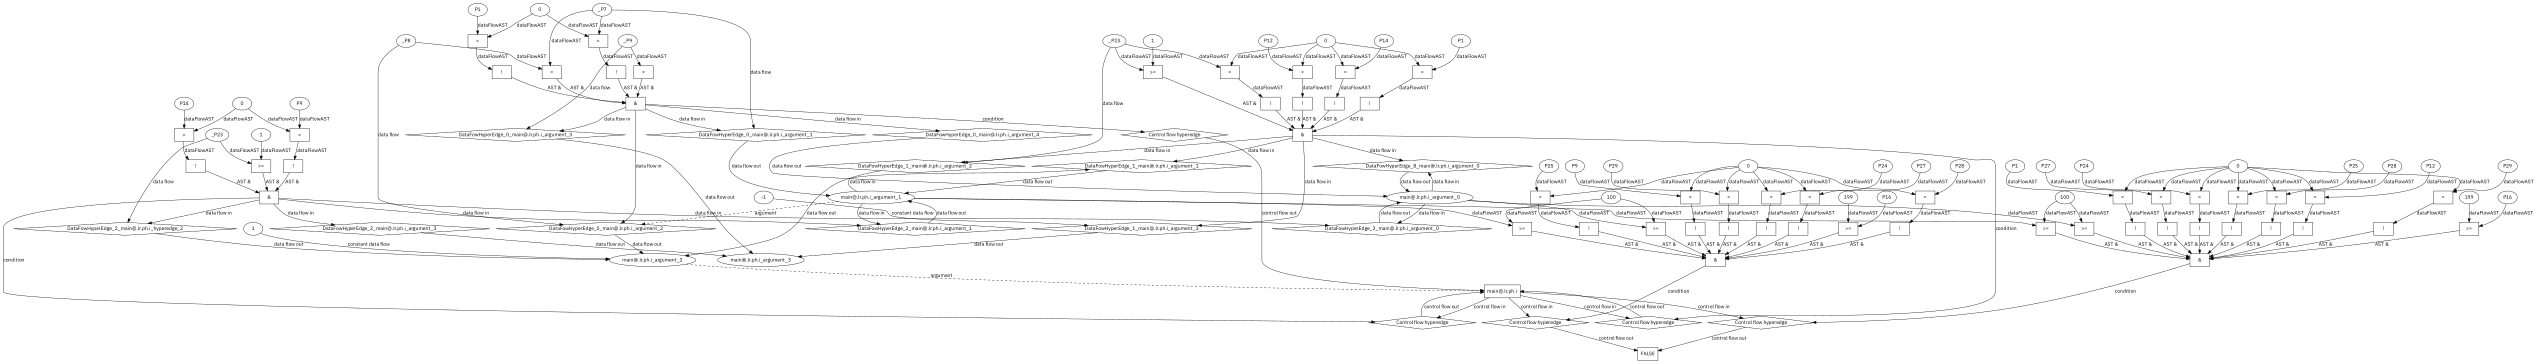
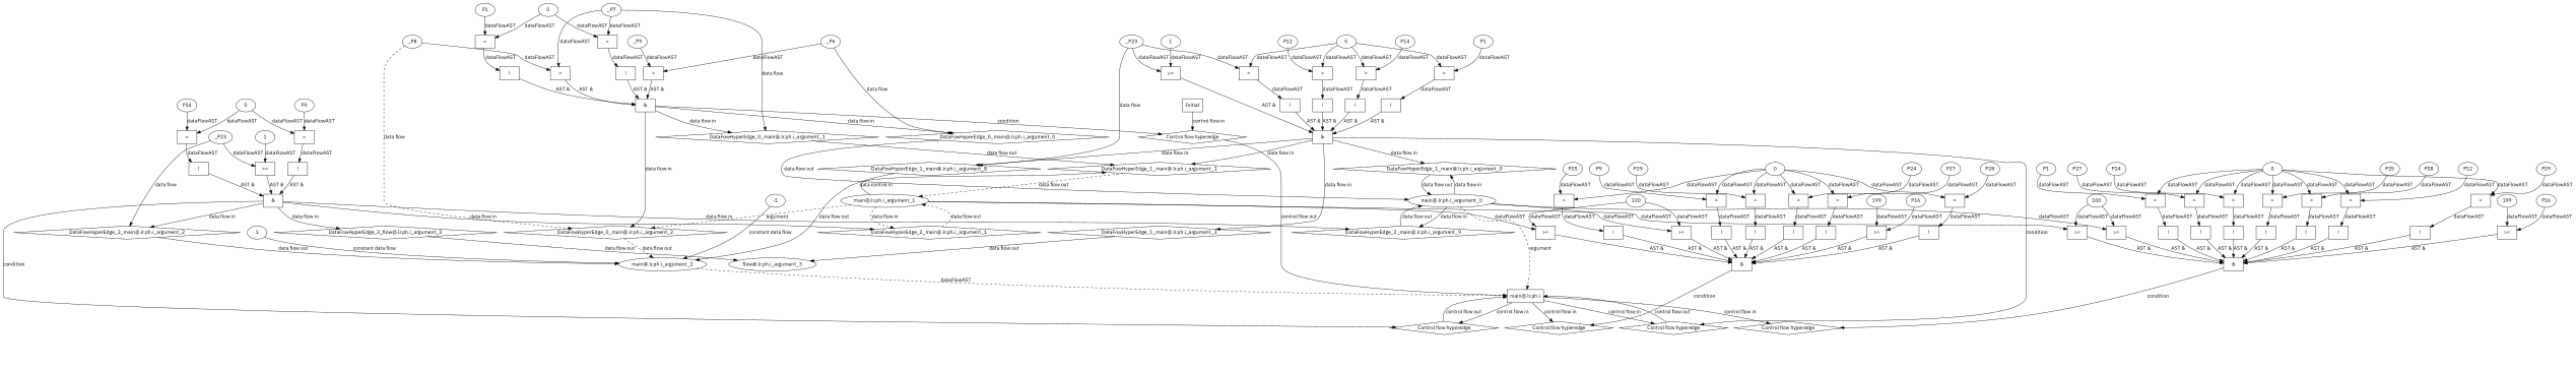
  digraph {
    fontname="IBM Plex Sans"
    node [fontname="IBM Plex Sans" shape=rect]
    edge [fontname="IBM Plex Sans"]
    n1 [label="main@.lr.ph.i" nodeName="main@.lr.ph.i"]
    n2 [label="Control flow hyperedge" nodeName=ControlFowHyperEdge_1 shape=diamond]
    n3 [label="Control flow hyperedge" nodeName=ControlFowHyperEdge_2 shape=diamond]
    n4 [label="Control flow hyperedge" nodeName=ControlFowHyperEdge_3 shape=diamond]
    n5 [label="Control flow hyperedge" nodeName=ControlFowHyperEdge_4 shape=diamond]
-   n6 [label=FALSE nodeName=FALSE]
+   n7 [label=Initial nodeName=Initial]
    n8 [label="Control flow hyperedge" nodeName=ControlFowHyperEdge_0 shape=diamond]
    n9 [label="main@.lr.ph.i_argument_0" nodeName=argument0 shape=oval]
    n10 [label=">=" nodeName="xxxFALSE___main@.lr.ph.i_3xxxguard4_node_0"]
    n11 [label=">=" nodeName="xxxFALSE___main@.lr.ph.i_4xxxguard5_node_0"]
-   n12 [label="DataFowHyperEdge_8_main@.lr.ph.i_argument_0" nodeName="DataFowHyperEdge_1_main@.lr.ph.i_argument_0" shape=diamond]
-   n13 [label="DataFowHyperEdge_2_main@.lr.ph.i_argument_0" nodeName="DataFowHyperEdge_2_main@.lr.ph.i_argument_0" shape=diamond]
+   n12 [label="DataFowHyperEdge_1_main@.lr.ph.i_argument_0" nodeName="DataFowHyperEdge_1_main@.lr.ph.i_argument_0" shape=diamond]
+   n13 [label="DataFowHyperEdge_2_main@.lr.ph.i_argument_9" nodeName="DataFowHyperEdge_2_main@.lr.ph.i_argument_0" shape=diamond]
    n14 [label="&" nodeName="xxxFALSE___main@.lr.ph.i_3xxx_and"]
    n15 [label="&" nodeName="xxxFALSE___main@.lr.ph.i_4xxx_and"]
    n16 [label="main@.lr.ph.i_argument_1" nodeName=argument1 shape=oval]
    n17 [label=">=" nodeName="xxxFALSE___main@.lr.ph.i_3xxxguard6_node_0"]
    n18 [label=">=" nodeName="xxxFALSE___main@.lr.ph.i_4xxxguard7_node_0"]
    n19 [label="DataFowHyperEdge_1_main@.lr.ph.i_argument_1" nodeName="DataFowHyperEdge_1_main@.lr.ph.i_argument_1" shape=diamond]
    n20 [label="DataFowHyperEdge_2_main@.lr.ph.i_argument_1" nodeName="DataFowHyperEdge_2_main@.lr.ph.i_argument_1" shape=diamond]
    n21 [label="DataFowHyperEdge_0_main@.lr.ph.i_argument_2" nodeName="DataFowHyperEdge_0_main@.lr.ph.i_argument_2" shape=diamond]
    n22 [label="main@.lr.ph.i_argument_2" nodeName=argument2 shape=oval]
-   n23 [label="main@.lr.ph.i_argument_3" nodeName=argument3 shape=oval]
+   n23 [label="flow@.lr.ph.i_argument_3" nodeName=argument3 shape=oval]
    n24 [label="&" nodeName="xxxmain@.lr.ph.i___Initial_0xxx_and"]
-   n25 [label="DataFowHyperEdge_0_main@.lr.ph.i_argument_4" nodeName="DataFowHyperEdge_0_main@.lr.ph.i_argument_0" shape=diamond]
+   n25 [label="DataFowHyperEdge_0_main@.lr.ph.i_argument_0" nodeName="DataFowHyperEdge_0_main@.lr.ph.i_argument_0" shape=diamond]
    n26 [label="DataFowHyperEdge_0_main@.lr.ph.i_argument_1" nodeName="DataFowHyperEdge_0_main@.lr.ph.i_argument_1" shape=diamond]
-   n27 [label="DataFowHyperEdge_0_main@.lr.ph.i_argument_3" nodeName="DataFowHyperEdge_0_main@.lr.ph.i_argument_3" shape=diamond]
    n28 [label="!" nodeName="xxxmain@.lr.ph.i___Initial_0xxxguard_0_node_0"]
    n29 [label="=" nodeName="xxxmain@.lr.ph.i___Initial_0xxxguard_0_node_1"]
    n30 [label=0 nodeName="xxxmain@.lr.ph.i___Initial_0xxxguard_0_node_3" shape=""]
    n31 [label="=" nodeName="xxxmain@.lr.ph.i___Initial_0xxxguard1_node_1"]
    n32 [label="!" nodeName="xxxmain@.lr.ph.i___Initial_0xxxguard1_node_0"]
    n33 [label=_P7 nodeName="xxxmain@.lr.ph.i___Initial_0xxxdataFlow1_node_0" shape=""]
    n34 [label="=" nodeName="xxxmain@.lr.ph.i___Initial_0xxxguard3_node_0"]
    n35 [label=P1 nodeName="xxxmain@.lr.ph.i___Initial_0xxxguard1_node_2" shape=""]
    n36 [label="=" nodeName="xxxmain@.lr.ph.i___Initial_0xxxguard2_node_0"]
+   n37 [label=_P6 nodeName="xxxmain@.lr.ph.i___Initial_0xxxdataFlow_0_node_0" shape=""]
    n38 [label=_P9 nodeName="xxxmain@.lr.ph.i___Initial_0xxxdataFlow3_node_0" shape=""]
    n39 [label=_P8 nodeName="xxxmain@.lr.ph.i___Initial_0xxxdataFlow2_node_0" shape=""]
    n40 [label="&" nodeName="xxxmain@.lr.ph.i___main@.lr.ph.i_1xxx_and"]
-   n41 [label="DataFowHyperEdge_1_main@.lr.ph.i_argument_2" nodeName="DataFowHyperEdge_1_main@.lr.ph.i_argument_2" shape=diamond]
+   n41 [label="DataFowHyperEdge_1_main@.lr.ph.i_argument_8" nodeName="DataFowHyperEdge_1_main@.lr.ph.i_argument_2" shape=diamond]
    n42 [label="DataFowHyperEdge_1_main@.lr.ph.i_argument_3" nodeName="DataFowHyperEdge_1_main@.lr.ph.i_argument_3" shape=diamond]
    n43 [label="!" nodeName="xxxmain@.lr.ph.i___main@.lr.ph.i_1xxxguard2_node_0"]
    n44 [label="=" nodeName="xxxmain@.lr.ph.i___main@.lr.ph.i_1xxxguard2_node_1"]
    n45 [label=P12 nodeName="xxxmain@.lr.ph.i___main@.lr.ph.i_1xxxguard2_node_2" shape=""]
    n46 [label=0 nodeName="xxxmain@.lr.ph.i___main@.lr.ph.i_1xxxguard1_node_3" shape=""]
    n47 [label="=" nodeName="xxxmain@.lr.ph.i___main@.lr.ph.i_1xxxguard3_node_1"]
    n48 [label="=" nodeName="xxxmain@.lr.ph.i___main@.lr.ph.i_1xxxguard1_node_1"]
    n49 [label="=" nodeName="xxxmain@.lr.ph.i___main@.lr.ph.i_1xxxguard4_node_1"]
    n50 [label="!" nodeName="xxxmain@.lr.ph.i___main@.lr.ph.i_1xxxguard3_node_0"]
    n51 [label="!" nodeName="xxxmain@.lr.ph.i___main@.lr.ph.i_1xxxguard1_node_0"]
    n52 [label="!" nodeName="xxxmain@.lr.ph.i___main@.lr.ph.i_1xxxguard4_node_0"]
    n53 [label=">=" nodeName="xxxmain@.lr.ph.i___main@.lr.ph.i_1xxxguard_0_node_0"]
    n54 [label=1 nodeName="xxxmain@.lr.ph.i___main@.lr.ph.i_1xxxguard_0_node_1" shape=""]
    n55 [label=_P23 nodeName="xxxmain@.lr.ph.i___main@.lr.ph.i_1xxxdataFlow_0_node_0" shape=""]
    n56 [label=P14 nodeName="xxxmain@.lr.ph.i___main@.lr.ph.i_1xxxguard3_node_2" shape=""]
    n57 [label=P1 nodeName="xxxmain@.lr.ph.i___main@.lr.ph.i_1xxxguard1_node_2" shape=""]
    n58 [label="&" nodeName="xxxmain@.lr.ph.i___main@.lr.ph.i_2xxx_and"]
-   n59 [label="DataFowHyperEdge_2_main@.lr.ph.i_hyperedge_2" nodeName="DataFowHyperEdge_2_main@.lr.ph.i_argument_2" shape=diamond]
-   n60 [label="DataFowHyperEdge_2_main@.lr.ph.i_argument_3" nodeName="DataFowHyperEdge_2_main@.lr.ph.i_argument_3" shape=diamond]
+   n59 [label="DataFowHyperEdge_2_main@.lr.ph.i_argument_2" nodeName="DataFowHyperEdge_2_main@.lr.ph.i_argument_2" shape=diamond]
+   n60 [label="DataFowHyperEdge_2_flow@.lr.ph.i_argument_3" nodeName="DataFowHyperEdge_2_main@.lr.ph.i_argument_3" shape=diamond]
    n61 [label="!" nodeName="xxxmain@.lr.ph.i___main@.lr.ph.i_2xxxguard_0_node_0"]
    n62 [label="=" nodeName="xxxmain@.lr.ph.i___main@.lr.ph.i_2xxxguard_0_node_1"]
    n63 [label=P9 nodeName="xxxmain@.lr.ph.i___main@.lr.ph.i_2xxxguard_0_node_2" shape=""]
    n64 [label=0 nodeName="xxxmain@.lr.ph.i___main@.lr.ph.i_2xxxguard_0_node_3" shape=""]
    n65 [label="=" nodeName="xxxmain@.lr.ph.i___main@.lr.ph.i_2xxxguard1_node_1"]
    n66 [label="!" nodeName="xxxmain@.lr.ph.i___main@.lr.ph.i_2xxxguard1_node_0"]
    n67 [label=P14 nodeName="xxxmain@.lr.ph.i___main@.lr.ph.i_2xxxguard1_node_2" shape=""]
    n68 [label=">=" nodeName="xxxmain@.lr.ph.i___main@.lr.ph.i_2xxxguard2_node_0"]
    n69 [label=1 nodeName="xxxmain@.lr.ph.i___main@.lr.ph.i_2xxxguard2_node_2" shape=""]
    n70 [label=_P23 nodeName="xxxmain@.lr.ph.i___main@.lr.ph.i_2xxxdataFlow_0_node_0" shape=""]
    n71 [label=100 nodeName="xxxFALSE___main@.lr.ph.i_3xxxguard4_node_2" shape=""]
    n72 [label="!" nodeName="xxxFALSE___main@.lr.ph.i_3xxxguard5_node_0"]
    n73 [label="=" nodeName="xxxFALSE___main@.lr.ph.i_3xxxguard5_node_1"]
    n74 [label=P24 nodeName="xxxFALSE___main@.lr.ph.i_3xxxguard5_node_2" shape=""]
    n75 [label=0 nodeName="xxxFALSE___main@.lr.ph.i_3xxxguard1_node_3" shape=""]
    n76 [label="=" nodeName="xxxFALSE___main@.lr.ph.i_3xxxguard2_node_1"]
    n77 [label="=" nodeName="xxxFALSE___main@.lr.ph.i_3xxxguard3_node_1"]
    n78 [label="=" nodeName="xxxFALSE___main@.lr.ph.i_3xxxguard7_node_1"]
    n79 [label="=" nodeName="xxxFALSE___main@.lr.ph.i_3xxxguard8_node_1"]
    n80 [label="=" nodeName="xxxFALSE___main@.lr.ph.i_3xxxguard9_node_1"]
    n81 [label="=" nodeName="xxxFALSE___main@.lr.ph.i_3xxxguard1_node_1"]
    n82 [label="!" nodeName="xxxFALSE___main@.lr.ph.i_3xxxguard2_node_0"]
    n83 [label="!" nodeName="xxxFALSE___main@.lr.ph.i_3xxxguard3_node_0"]
    n84 [label="!" nodeName="xxxFALSE___main@.lr.ph.i_3xxxguard7_node_0"]
    n85 [label="!" nodeName="xxxFALSE___main@.lr.ph.i_3xxxguard8_node_0"]
    n86 [label="!" nodeName="xxxFALSE___main@.lr.ph.i_3xxxguard9_node_0"]
    n87 [label="!" nodeName="xxxFALSE___main@.lr.ph.i_3xxxguard1_node_0"]
    n88 [label=P1 nodeName="xxxFALSE___main@.lr.ph.i_3xxxguard2_node_2" shape=""]
    n89 [label=P27 nodeName="xxxFALSE___main@.lr.ph.i_3xxxguard3_node_2" shape=""]
    n90 [label=">=" nodeName="xxxFALSE___main@.lr.ph.i_3xxxguard_0_node_0"]
    n91 [label=199 nodeName="xxxFALSE___main@.lr.ph.i_3xxxguard_0_node_1" shape=""]
    n92 [label=P16 nodeName="xxxFALSE___main@.lr.ph.i_3xxxguard_0_node_2" shape=""]
    n93 [label=P25 nodeName="xxxFALSE___main@.lr.ph.i_3xxxguard7_node_2" shape=""]
    n94 [label=P12 nodeName="xxxFALSE___main@.lr.ph.i_3xxxguard8_node_2" shape=""]
    n95 [label=P28 nodeName="xxxFALSE___main@.lr.ph.i_3xxxguard9_node_2" shape=""]
    n96 [label=P29 nodeName="xxxFALSE___main@.lr.ph.i_3xxxguard1_node_2" shape=""]
    n97 [label="!" nodeName="xxxFALSE___main@.lr.ph.i_4xxxguard_0_node_0"]
    n98 [label="=" nodeName="xxxFALSE___main@.lr.ph.i_4xxxguard_0_node_1"]
    n99 [label=P29 nodeName="xxxFALSE___main@.lr.ph.i_4xxxguard_0_node_2" shape=""]
    n100 [label=0 nodeName="xxxFALSE___main@.lr.ph.i_4xxxguard_0_node_3" shape=""]
    n101 [label="=" nodeName="xxxFALSE___main@.lr.ph.i_4xxxguard2_node_1"]
    n102 [label="=" nodeName="xxxFALSE___main@.lr.ph.i_4xxxguard6_node_1"]
    n103 [label="=" nodeName="xxxFALSE___main@.lr.ph.i_4xxxguard1_node_1"]
    n104 [label="=" nodeName="xxxFALSE___main@.lr.ph.i_4xxxguard4_node_1"]
    n105 [label="=" nodeName="xxxFALSE___main@.lr.ph.i_4xxxguard8_node_1"]
    n106 [label="!" nodeName="xxxFALSE___main@.lr.ph.i_4xxxguard2_node_0"]
    n107 [label="!" nodeName="xxxFALSE___main@.lr.ph.i_4xxxguard6_node_0"]
    n108 [label="!" nodeName="xxxFALSE___main@.lr.ph.i_4xxxguard1_node_0"]
    n109 [label="!" nodeName="xxxFALSE___main@.lr.ph.i_4xxxguard4_node_0"]
    n110 [label="!" nodeName="xxxFALSE___main@.lr.ph.i_4xxxguard8_node_0"]
    n111 [label=P27 nodeName="xxxFALSE___main@.lr.ph.i_4xxxguard2_node_2" shape=""]
    n112 [label=100 nodeName="xxxFALSE___main@.lr.ph.i_4xxxguard5_node_2" shape=""]
    n113 [label=P25 nodeName="xxxFALSE___main@.lr.ph.i_4xxxguard6_node_2" shape=""]
    n114 [label=P9 nodeName="xxxFALSE___main@.lr.ph.i_4xxxguard1_node_2" shape=""]
    n115 [label=">=" nodeName="xxxFALSE___main@.lr.ph.i_4xxxguard3_node_0"]
    n116 [label=199 nodeName="xxxFALSE___main@.lr.ph.i_4xxxguard3_node_1" shape=""]
    n117 [label=P16 nodeName="xxxFALSE___main@.lr.ph.i_4xxxguard3_node_2" shape=""]
    n118 [label=P24 nodeName="xxxFALSE___main@.lr.ph.i_4xxxguard4_node_2" shape=""]
    n119 [label=P28 nodeName="xxxFALSE___main@.lr.ph.i_4xxxguard8_node_2" shape=""]
    n120 [label=-1 nodeName="xxxFALSE___main@.lr.ph.i_3xxxmain@.lr.ph.i_argument_2_constant_-1" shape=""]
    n121 [label=1 nodeName="xxxFALSE___main@.lr.ph.i_4xxxmain@.lr.ph.i_argument_2_constant_1" shape=""]
    n1 -> n2 [label="control flow in"]
    n1 -> n3 [label="control flow in"]
    n1 -> n4 [label="control flow in"]
    n1 -> n5 [label="control flow in"]
    n2 -> n1 [label="control flow out"]
    n3 -> n1 [label="control flow out"]
-   n4 -> n6 [label="control flow out"]
-   n5 -> n6 [label="control flow out"]
+   n7 -> n8 [label="control flow in"]
    n8 -> n1 [label="control flow out"]
+   n9 -> n1 [label=argument style=dashed]
    n9 -> n10 [label=dataFlowAST]
    n9 -> n11 [label=dataFlowAST]
    n9 -> n12 [label="data flow in"]
    n9 -> n13 [label="data flow in"]
    n10 -> n14 [label="AST &"]
    n11 -> n15 [label="AST &"]
    n12 -> n9 [label="data flow out"]
    n13 -> n9 [label="data flow out"]
    n14 -> n4 [label=condition]
    n15 -> n5 [label=condition]
    n16 -> n17 [label=dataFlowAST]
    n16 -> n18 [label=dataFlowAST]
-   n16 -> n19 [label="data flow in"]
-   n16 -> n20 [label="data flow in"]
+   n16 -> n19 [label="data control in"]
+   n16 -> n20 [label="data flow in" style=dashed]
    n16 -> n21 [label=argument style=dashed]
    n17 -> n14 [label="AST &"]
    n18 -> n15 [label="AST &"]
-   n19 -> n16 [label="data flow out"]
-   n20 -> n16 [label="data flow out"]
-   n21 -> n22 [label="data flow out"]
-   n22 -> n1 [label=argument style=dashed]
+   n19 -> n16 [label="data flow out" style=dashed]
+   n20 -> n16 [label="data flow out" style=dashed]
+   n21 -> n22 [label="data flow out" style=dashed]
+   n22 -> n1 [label=dataFlowAST style=dashed]
    n24 -> n8 [label=condition]
    n24 -> n21 [label="data flow in"]
    n24 -> n25 [label="data flow in"]
    n24 -> n26 [label="data flow in"]
-   n24 -> n27 [label="data flow in"]
    n25 -> n9 [label="data flow out"]
-   n26 -> n16 [label="data flow out"]
-   n27 -> n23 [label="data flow out"]
+   n26 -> n19 [label="data flow out"]
    n28 -> n24 [label="AST &"]
    n29 -> n28 [label=dataFlowAST]
    n30 -> n29 [label=dataFlowAST]
    n30 -> n31 [label=dataFlowAST]
    n31 -> n32 [label=dataFlowAST]
    n32 -> n24 [label="AST &"]
    n33 -> n26 [label="data flow"]
    n33 -> n29 [label=dataFlowAST]
    n33 -> n34 [label=dataFlowAST]
    n34 -> n24 [label="AST &"]
    n35 -> n31 [label=dataFlowAST]
    n36 -> n24 [label="AST &"]
-   n38 -> n27 [label="data flow"]
+   n37 -> n25 [label="data flow"]
+   n37 -> n36 [label=dataFlowAST]
    n38 -> n36 [label=dataFlowAST]
-   n39 -> n21 [label="data flow"]
+   n39 -> n21 [label="data flow" style=dashed]
    n39 -> n34 [label=dataFlowAST]
    n40 -> n2 [label=condition]
    n40 -> n12 [label="data flow in"]
    n40 -> n19 [label="data flow in"]
    n40 -> n41 [label="data flow in"]
    n40 -> n42 [label="data flow in"]
    n41 -> n22 [label="data flow out"]
    n42 -> n23 [label="data flow out"]
    n43 -> n40 [label="AST &"]
    n44 -> n43 [label=dataFlowAST]
    n45 -> n44 [label=dataFlowAST]
    n46 -> n44 [label=dataFlowAST]
    n46 -> n47 [label=dataFlowAST]
    n46 -> n48 [label=dataFlowAST]
    n46 -> n49 [label=dataFlowAST]
    n47 -> n50 [label=dataFlowAST]
    n48 -> n51 [label=dataFlowAST]
    n49 -> n52 [label=dataFlowAST]
    n50 -> n40 [label="AST &"]
    n51 -> n40 [label="AST &"]
    n52 -> n40 [label="AST &"]
    n53 -> n40 [label="AST &"]
    n54 -> n53 [label=dataFlowAST]
    n55 -> n41 [label="data flow"]
    n55 -> n49 [label=dataFlowAST]
    n55 -> n53 [label=dataFlowAST]
    n56 -> n47 [label=dataFlowAST]
    n57 -> n48 [label=dataFlowAST]
    n58 -> n3 [label=condition]
    n58 -> n13 [label="data flow in"]
    n58 -> n20 [label="data flow in"]
    n58 -> n59 [label="data flow in"]
    n58 -> n60 [label="data flow in"]
    n59 -> n22 [label="data flow out"]
    n60 -> n23 [label="data flow out"]
    n61 -> n58 [label="AST &"]
    n62 -> n61 [label=dataFlowAST]
    n63 -> n62 [label=dataFlowAST]
    n64 -> n62 [label=dataFlowAST]
    n64 -> n65 [label=dataFlowAST]
    n65 -> n66 [label=dataFlowAST]
    n66 -> n58 [label="AST &"]
    n67 -> n65 [label=dataFlowAST]
    n68 -> n58 [label="AST &"]
    n69 -> n68 [label=dataFlowAST]
    n70 -> n59 [label="data flow"]
    n70 -> n68 [label=dataFlowAST]
    n71 -> n10 [label=dataFlowAST]
    n71 -> n17 [label=dataFlowAST]
    n72 -> n14 [label="AST &"]
    n73 -> n72 [label=dataFlowAST]
    n74 -> n73 [label=dataFlowAST]
    n75 -> n73 [label=dataFlowAST]
    n75 -> n76 [label=dataFlowAST]
    n75 -> n77 [label=dataFlowAST]
    n75 -> n78 [label=dataFlowAST]
    n75 -> n79 [label=dataFlowAST]
    n75 -> n80 [label=dataFlowAST]
    n75 -> n81 [label=dataFlowAST]
    n76 -> n82 [label=dataFlowAST]
    n77 -> n83 [label=dataFlowAST]
    n78 -> n84 [label=dataFlowAST]
    n79 -> n85 [label=dataFlowAST]
    n80 -> n86 [label=dataFlowAST]
    n81 -> n87 [label=dataFlowAST]
    n82 -> n14 [label="AST &"]
    n83 -> n14 [label="AST &"]
    n84 -> n14 [label="AST &"]
    n85 -> n14 [label="AST &"]
    n86 -> n14 [label="AST &"]
    n87 -> n14 [label="AST &"]
    n88 -> n76 [label=dataFlowAST]
    n89 -> n77 [label=dataFlowAST]
    n90 -> n14 [label="AST &"]
    n91 -> n90 [label=dataFlowAST]
    n92 -> n90 [label=dataFlowAST]
    n93 -> n78 [label=dataFlowAST]
    n94 -> n79 [label=dataFlowAST]
    n95 -> n80 [label=dataFlowAST]
    n96 -> n81 [label=dataFlowAST]
    n97 -> n15 [label="AST &"]
    n98 -> n97 [label=dataFlowAST]
    n99 -> n98 [label=dataFlowAST]
    n100 -> n98 [label=dataFlowAST]
    n100 -> n101 [label=dataFlowAST]
    n100 -> n102 [label=dataFlowAST]
    n100 -> n103 [label=dataFlowAST]
    n100 -> n104 [label=dataFlowAST]
    n100 -> n105 [label=dataFlowAST]
    n101 -> n106 [label=dataFlowAST]
    n102 -> n107 [label=dataFlowAST]
    n103 -> n108 [label=dataFlowAST]
    n104 -> n109 [label=dataFlowAST]
    n105 -> n110 [label=dataFlowAST]
    n106 -> n15 [label="AST &"]
    n107 -> n15 [label="AST &"]
    n108 -> n15 [label="AST &"]
    n109 -> n15 [label="AST &"]
    n110 -> n15 [label="AST &"]
    n111 -> n101 [label=dataFlowAST]
    n112 -> n11 [label=dataFlowAST]
    n112 -> n18 [label=dataFlowAST]
    n113 -> n102 [label=dataFlowAST]
    n114 -> n103 [label=dataFlowAST]
    n115 -> n15 [label="AST &"]
    n116 -> n115 [label=dataFlowAST]
    n117 -> n115 [label=dataFlowAST]
    n118 -> n104 [label=dataFlowAST]
    n119 -> n105 [label=dataFlowAST]
-   n120 -> n42 [label="constant data flow"]
+   n120 -> n22 [label="constant data flow"]
    n121 -> n22 [label="constant data flow"]
  }
